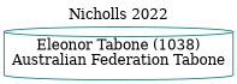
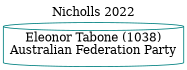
  digraph {
    label="Nicholls 2022"
    labelloc=t
    mclimit=10
-   n1 [label="Eleonor Tabone (1038)\nAustralian Federation Tabone" shape=cylinder color=teal]
+   n1 [label="Eleonor Tabone (1038)\nAustralian Federation Party" shape=cylinder color=teal]
  }
